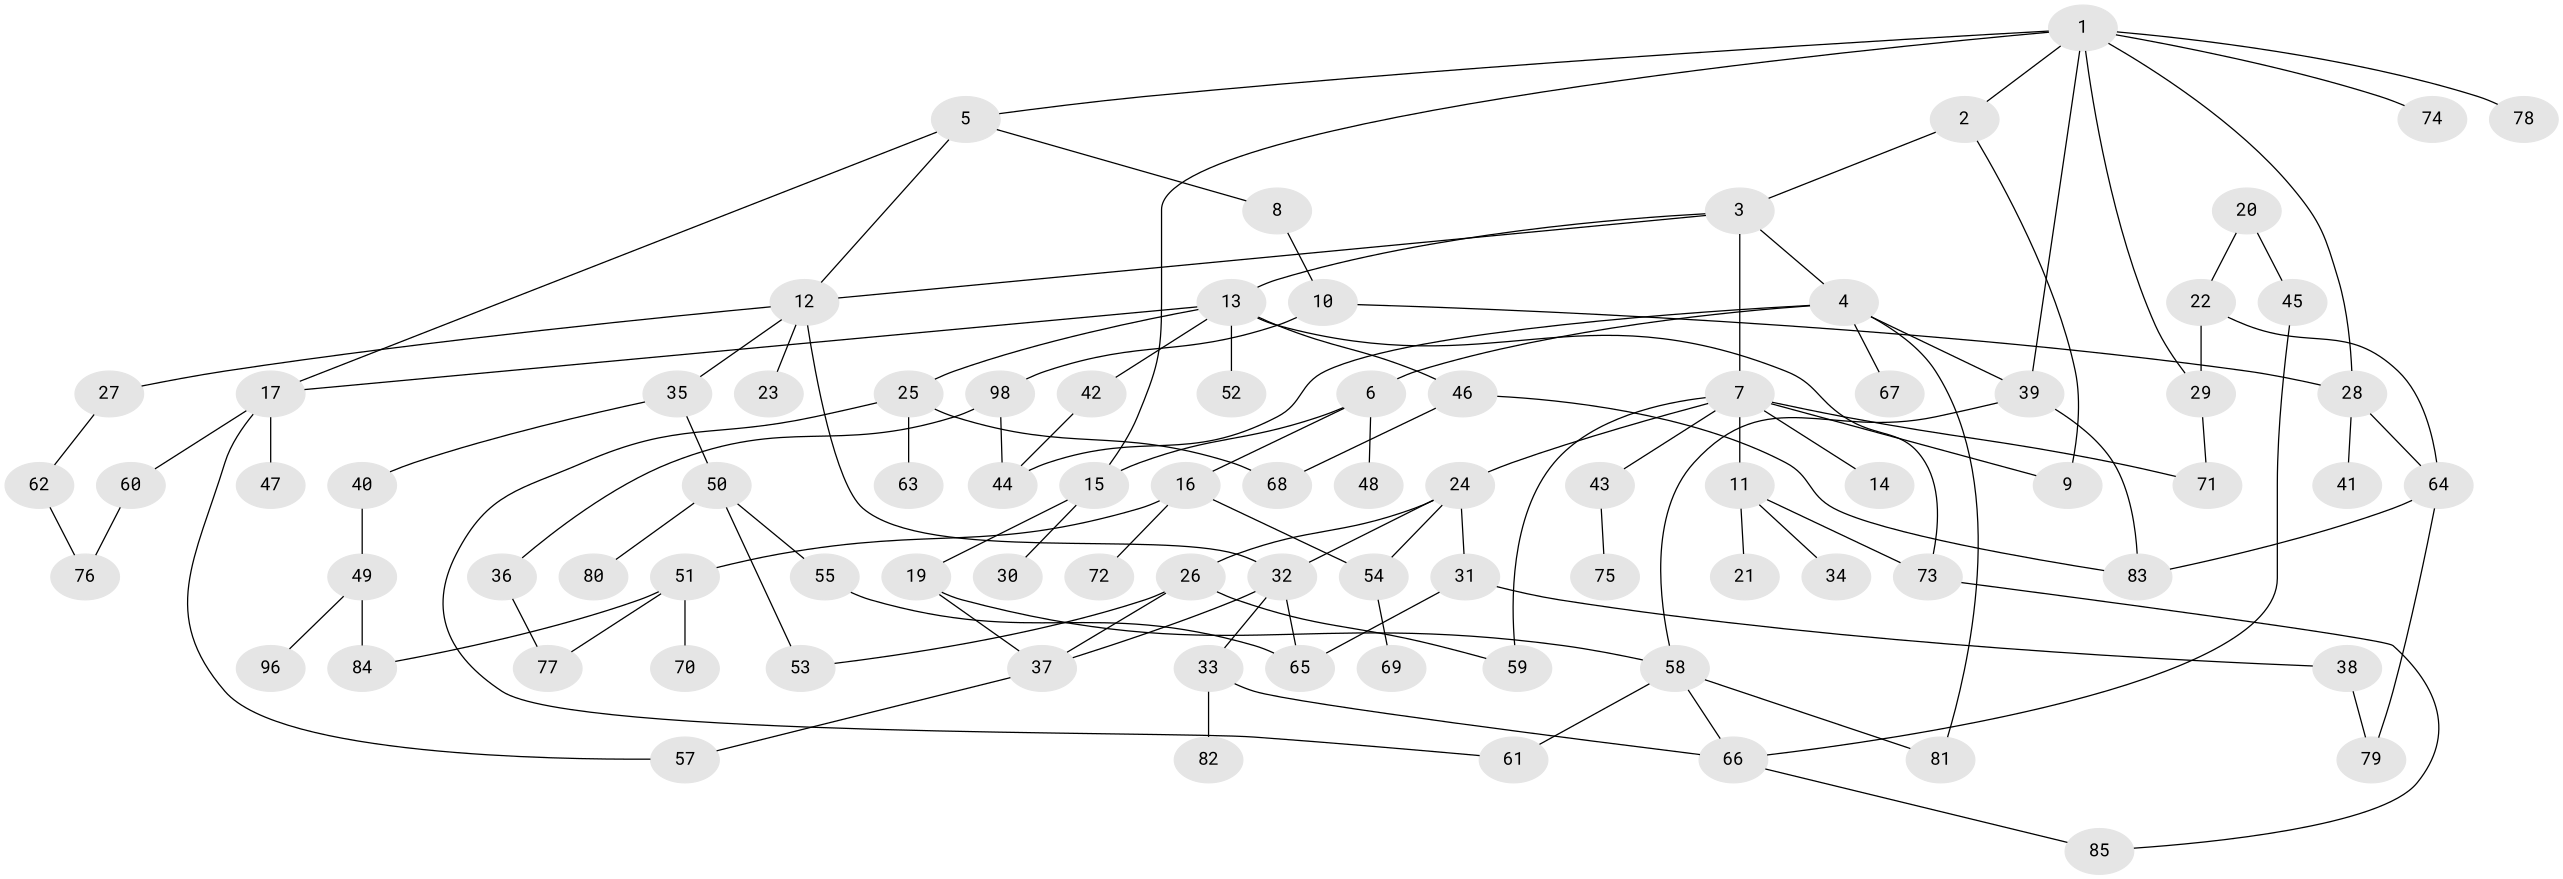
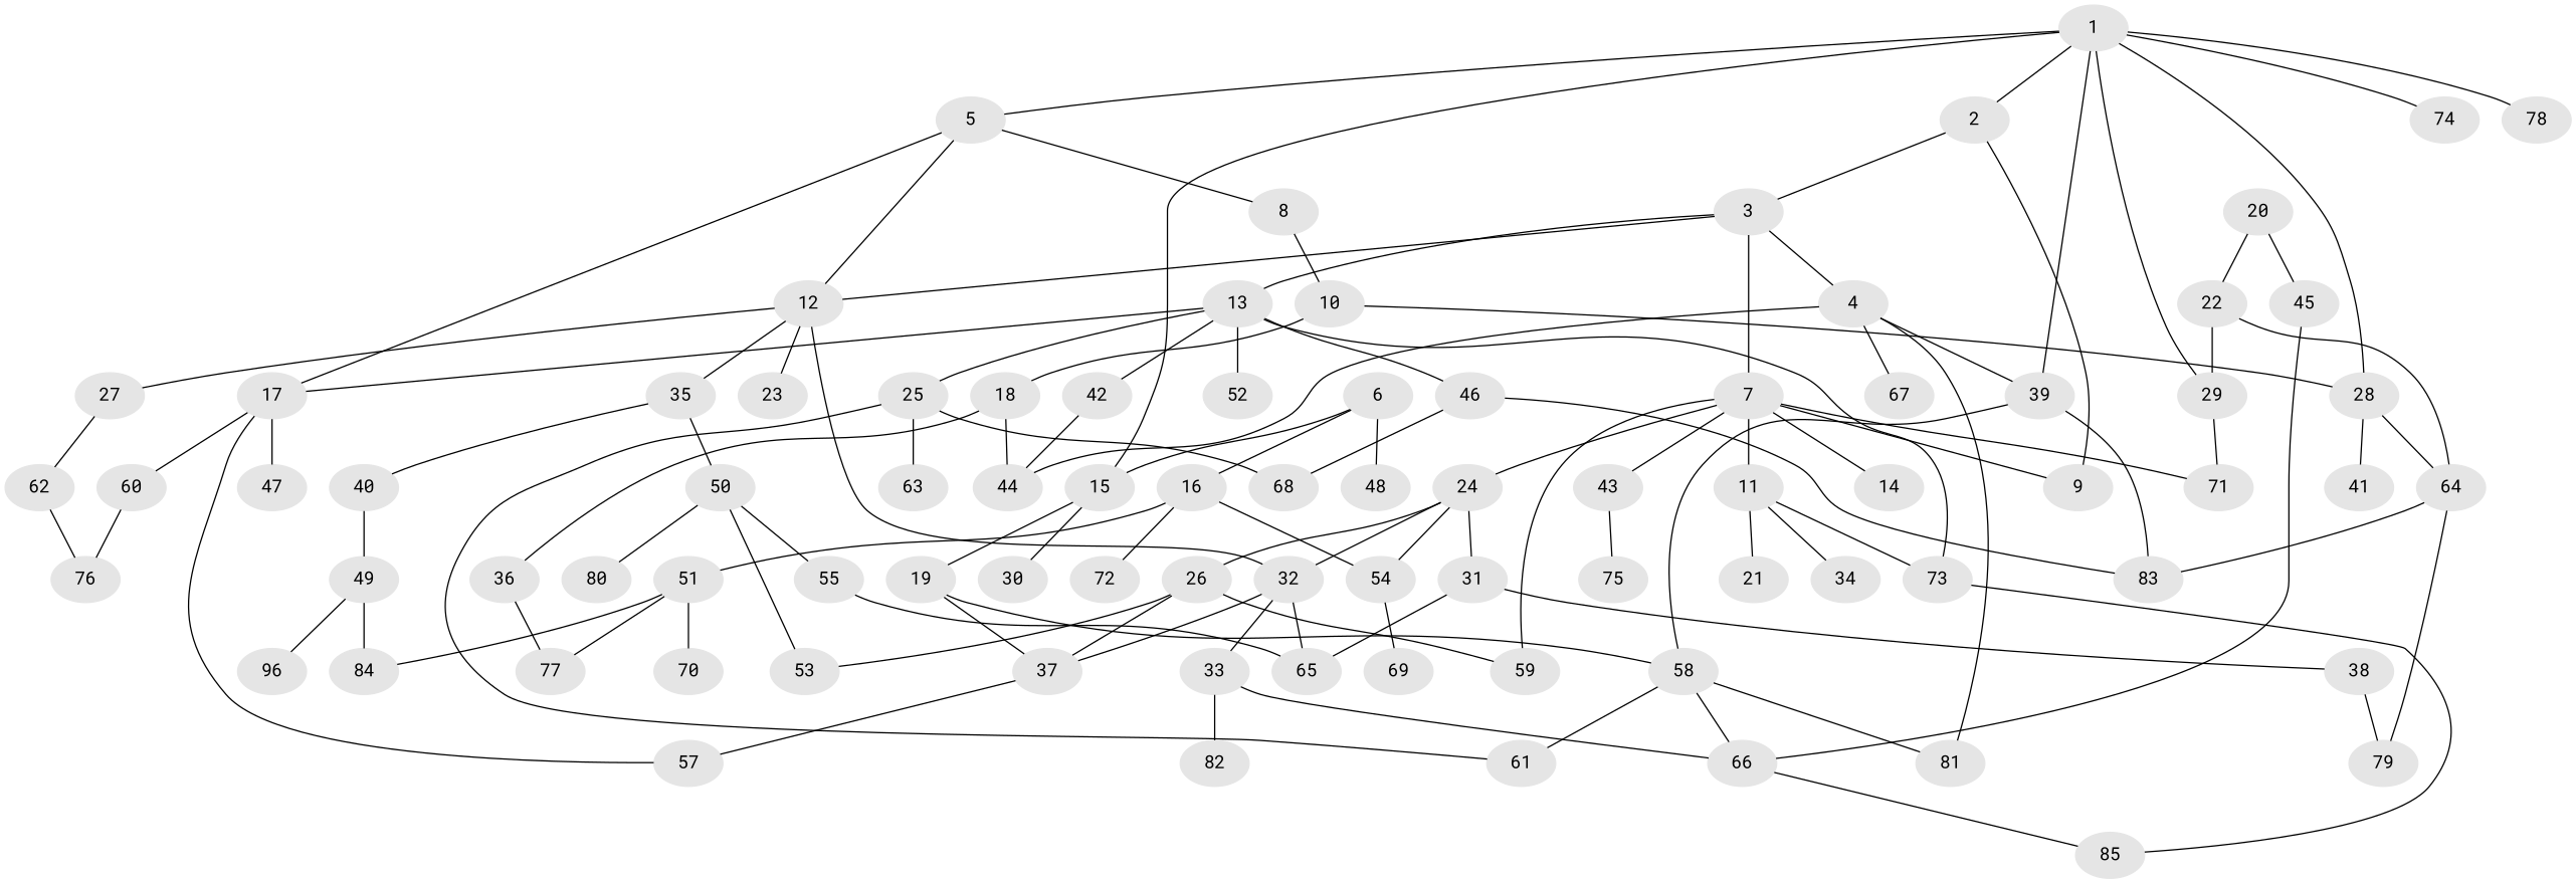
  graph {
    fontname="Roboto Mono"
    node [color=gray90 fontname="Roboto Mono" style=filled]
    edge [fontname="Roboto Mono"]
    1
    2
    5
    15
    28
    29
    39
    74
    78
    3
    9
    12
    8
    17
    19
    30
    64
    41
    71
    58
    83
    4
    7
    13
    6
    44
    67
    81
    11
    14
    24
    43
    59
    23
    27
    32
    35
    73
    25
    42
    46
    52
    16
    48
    10
    47
    57
    60
    51
    54
    72
    21
    34
    26
    31
    75
-   18 [label=98]
+   18
    36
    20
    22
    45
    85
    62
    37
    65
    33
    40
    50
    61
    63
    68
    77
    84
    70
    69
    76
    66
    79
    53
    38
    82
    49
    n83 [label=96]
    55
    80
    1 -- 2
    1 -- 5
    1 -- 15
    1 -- 28
    1 -- 29
    1 -- 39
    1 -- 74
    1 -- 78
    2 -- 3
    2 -- 9
    5 -- 12
    5 -- 8
    5 -- 17
    15 -- 19
    15 -- 30
    28 -- 64
    28 -- 41
    29 -- 71
    39 -- 58
    39 -- 83
    3 -- 12
    3 -- 4
    3 -- 7
    3 -- 13
    12 -- 23
    12 -- 27
    12 -- 32
    12 -- 35
    8 -- 10
    17 -- 47
    17 -- 57
    17 -- 60
    19 -- 58
    19 -- 37
    64 -- 83
    64 -- 79
    58 -- 81
    58 -- 61
    58 -- 66
    4 -- 39
-   4 -- 6
    4 -- 44
    4 -- 67
    4 -- 81
    7 -- 9
    7 -- 71
    7 -- 11
    7 -- 14
    7 -- 24
    7 -- 43
    7 -- 59
    13 -- 17
    13 -- 73
    13 -- 25
    13 -- 42
    13 -- 46
    13 -- 52
    6 -- 15
    6 -- 16
    6 -- 48
    11 -- 73
    11 -- 21
    11 -- 34
    24 -- 32
    24 -- 54
    24 -- 26
    24 -- 31
    43 -- 75
    27 -- 62
    32 -- 37
    32 -- 65
    32 -- 33
    35 -- 40
    35 -- 50
    73 -- 85
    25 -- 61
    25 -- 63
    25 -- 68
    42 -- 44
    46 -- 83
    46 -- 68
    16 -- 51
    16 -- 54
    16 -- 72
    10 -- 28
    10 -- 18
    60 -- 76
    51 -- 77
    51 -- 84
    51 -- 70
    54 -- 69
    26 -- 59
    26 -- 37
    26 -- 53
    31 -- 65
    31 -- 38
    18 -- 44
    18 -- 36
    36 -- 77
    20 -- 22
    20 -- 45
    22 -- 29
    22 -- 64
    45 -- 66
    62 -- 76
    37 -- 57
    33 -- 66
    33 -- 82
    40 -- 49
    50 -- 53
    50 -- 55
    50 -- 80
    66 -- 85
    38 -- 79
    49 -- 84
    49 -- n83
    55 -- 65
  }
